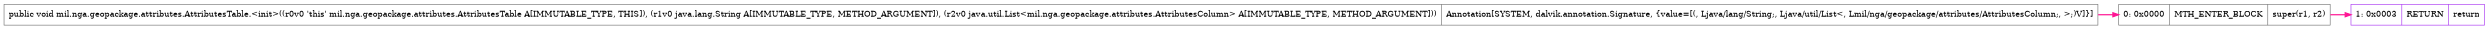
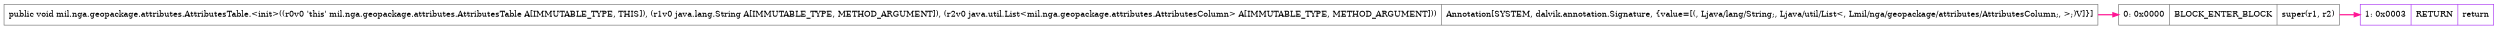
  digraph {
    rankdir=LR
    node [shape=record color=gray40]
    edge [color=deeppink style=bold]
-   n1 [label="{0\:\ 0x0000|MTH_ENTER_BLOCK\l|super(r1, r2)\l}"]
+   n1 [label="{0\:\ 0x0000|BLOCK_ENTER_BLOCK\l|super(r1, r2)\l}"]
    n2 [label="{1\:\ 0x0003|RETURN\l|return\l}" color=purple]
    n3 [label="{public void mil.nga.geopackage.attributes.AttributesTable.\<init\>((r0v0 'this' mil.nga.geopackage.attributes.AttributesTable A[IMMUTABLE_TYPE, THIS]), (r1v0 java.lang.String A[IMMUTABLE_TYPE, METHOD_ARGUMENT]), (r2v0 java.util.List\<mil.nga.geopackage.attributes.AttributesColumn\> A[IMMUTABLE_TYPE, METHOD_ARGUMENT]))  | Annotation[SYSTEM, dalvik.annotation.Signature, \{value=[(, Ljava\/lang\/String;, Ljava\/util\/List\<, Lmil\/nga\/geopackage\/attributes\/AttributesColumn;, \>;)V]\}]\l}"]
    n1 -> n2
    n3 -> n1
  }
